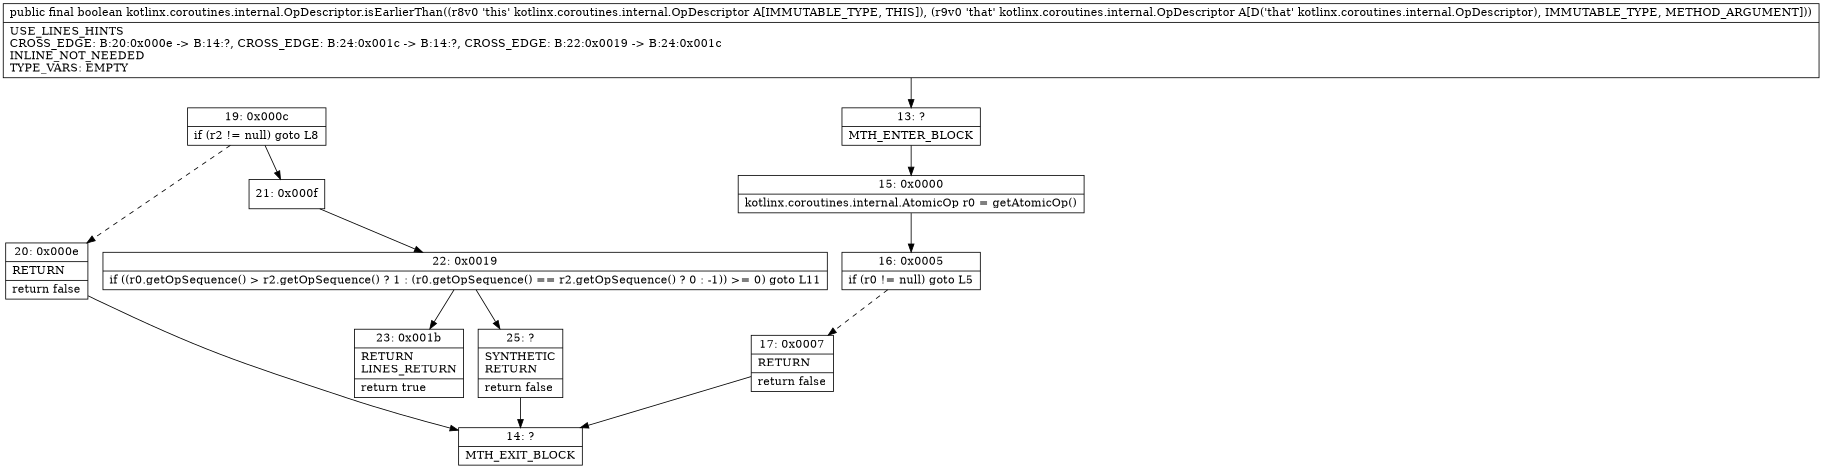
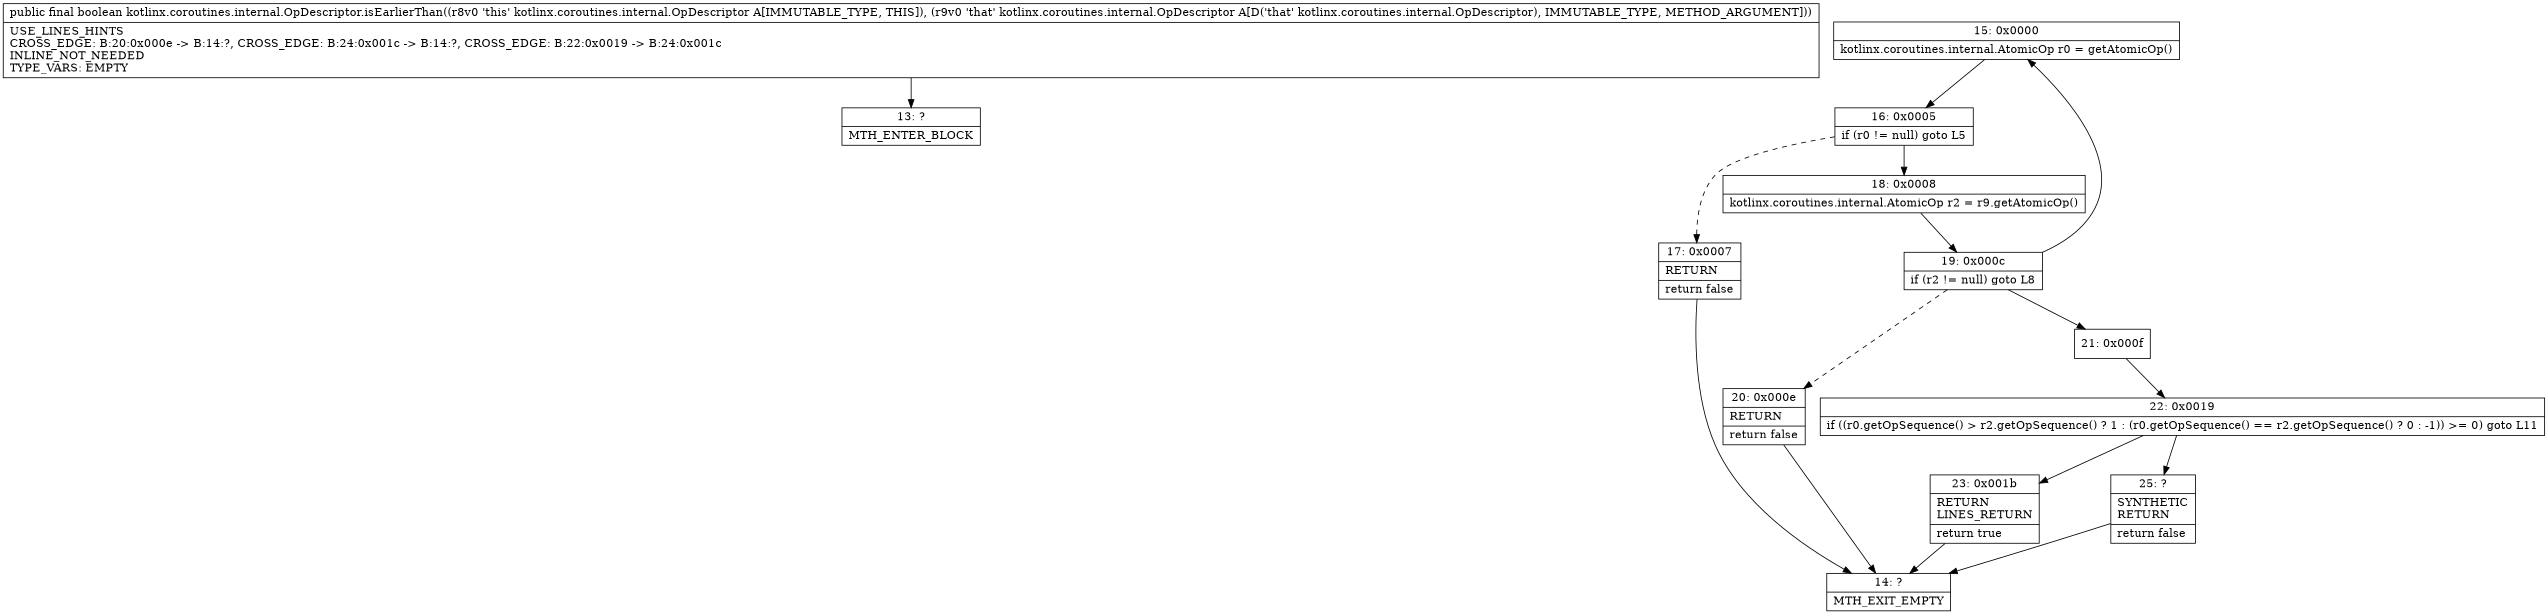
  digraph {
    node [shape=record]
    n1 [label="{13\:\ ?|MTH_ENTER_BLOCK\l}"]
    n2 [label="{15\:\ 0x0000|kotlinx.coroutines.internal.AtomicOp r0 = getAtomicOp()\l}"]
    n3 [label="{16\:\ 0x0005|if (r0 != null) goto L5\l}"]
    n4 [label="{17\:\ 0x0007|RETURN\l|return false\l}"]
-   n6 [label="{14\:\ ?|MTH_EXIT_BLOCK\l}"]
+   n5 [label="{18\:\ 0x0008|kotlinx.coroutines.internal.AtomicOp r2 = r9.getAtomicOp()\l}"]
+   n6 [label="{14\:\ ?|MTH_EXIT_EMPTY\l}"]
    n7 [label="{19\:\ 0x000c|if (r2 != null) goto L8\l}"]
    n8 [label="{20\:\ 0x000e|RETURN\l|return false\l}"]
    n9 [label="{21\:\ 0x000f}"]
    n10 [label="{22\:\ 0x0019|if ((r0.getOpSequence() \> r2.getOpSequence() ? 1 : (r0.getOpSequence() == r2.getOpSequence() ? 0 : \-1)) \>= 0) goto L11\l}"]
    n11 [label="{23\:\ 0x001b|RETURN\lLINES_RETURN\l|return true\l}"]
    n12 [label="{25\:\ ?|SYNTHETIC\lRETURN\l|return false\l}"]
    n13 [label="{public final boolean kotlinx.coroutines.internal.OpDescriptor.isEarlierThan((r8v0 'this' kotlinx.coroutines.internal.OpDescriptor A[IMMUTABLE_TYPE, THIS]), (r9v0 'that' kotlinx.coroutines.internal.OpDescriptor A[D('that' kotlinx.coroutines.internal.OpDescriptor), IMMUTABLE_TYPE, METHOD_ARGUMENT]))  | USE_LINES_HINTS\lCROSS_EDGE: B:20:0x000e \-\> B:14:?, CROSS_EDGE: B:24:0x001c \-\> B:14:?, CROSS_EDGE: B:22:0x0019 \-\> B:24:0x001c\lINLINE_NOT_NEEDED\lTYPE_VARS: EMPTY\l}"]
-   n1 -> n2
+   n7 -> n2
    n2 -> n3
    n3 -> n4 [style=dashed]
+   n3 -> n5
    n4 -> n6
+   n5 -> n7
    n7 -> n8 [style=dashed]
    n7 -> n9
    n8 -> n6
    n9 -> n10
    n10 -> n11 [style=solid]
    n10 -> n12
+   n11 -> n6
    n12 -> n6
    n13 -> n1
  }
